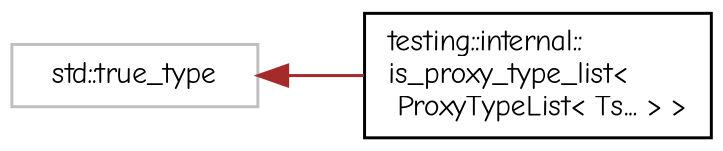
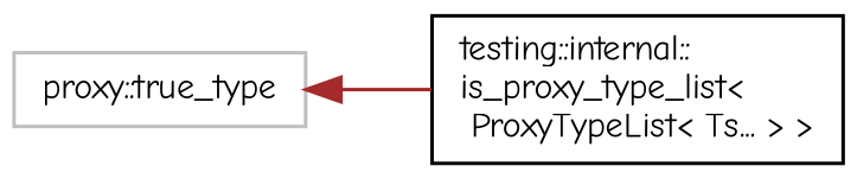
  digraph {
    rankdir=LR
    fontname="Comic Neue"
    node [fillcolor=white fontname="Comic Neue" fontsize=10 shape=record style=filled]
-   n1 [color=grey75 height=0.2 label="std::true_type" width=0.4]
+   n1 [color=grey75 height=0.2 label="proxy::true_type" width=0.4]
    n2 [color=black height=0.2 label="testing::internal::\lis_proxy_type_list\<\l ProxyTypeList\< Ts... \> \>" width=0.4]
    n1 -> n2 [color=brown dir=back fontname="Comic Neue" fontsize=10 labelfontname=Helvetica labelfontsize=10 style=solid]
  }
